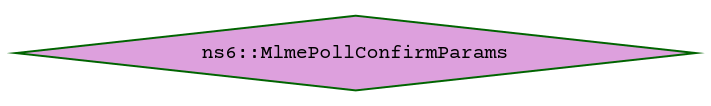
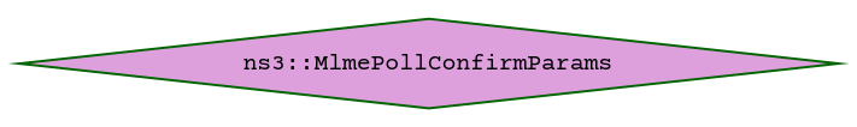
  digraph {
    rankdir=LR
    fontname="Courier Prime"
-   n1 [color=darkgreen fillcolor=plum fontname="Courier Prime" fontsize=10 height=0.2 label="ns6::MlmePollConfirmParams" shape=diamond style=filled width=0.4]
+   n1 [color=darkgreen fillcolor=plum fontname="Courier Prime" fontsize=10 height=0.2 label="ns3::MlmePollConfirmParams" shape=diamond style=filled width=0.4]
  }
